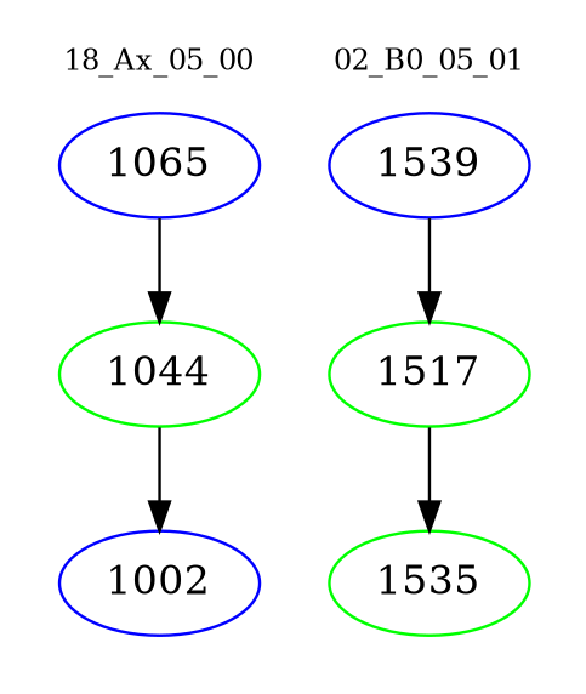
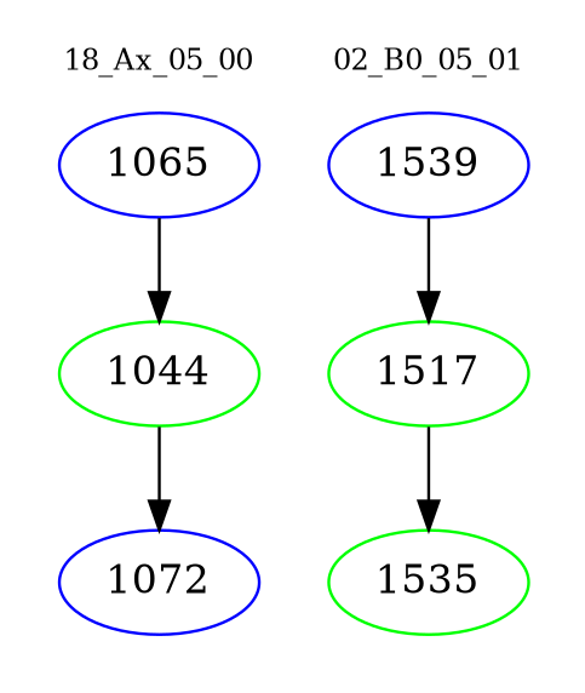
  digraph {
    node [color=blue]
    edge [color=black]
    n1 [label=1065]
    n2 [color=green label=1044]
-   n3 [label=1002]
+   n3 [label=1072]
    n4 [label=1539]
    n5 [color=green label=1517]
    n6 [color=green label=1535]
    subgraph cluster_1 {
      color=white
      fontsize=10
      label="18_Ax_05_00"
      n1
      n2
      n3
    }
    subgraph cluster_2 {
      color=white
      fontsize=10
      label="02_B0_05_01"
      n4
      n5
      n6
    }
    n1 -> n2
    n2 -> n3
    n4 -> n5
    n5 -> n6
  }
